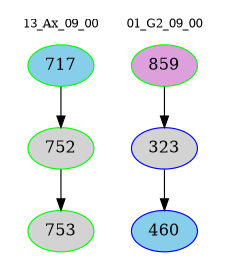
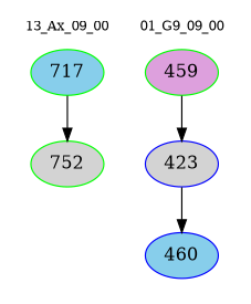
  digraph {
    node [color=green fillcolor=lightgrey style=filled]
    edge [color=black]
    n1 [fillcolor=skyblue label=717]
    n2 [label=752]
-   n3 [label=753]
-   n4 [fillcolor=plum label=859]
-   n5 [color=blue label=323]
+   n4 [fillcolor=plum label=459]
+   n5 [color=blue label=423]
    n6 [color=blue fillcolor=skyblue label=460]
    subgraph cluster_1 {
      color=white
      fontsize=10
      label="13_Ax_09_00"
      n1
      n2
-     n3
    }
    subgraph cluster_2 {
      color=white
      fontsize=10
-     label="01_G2_09_00"
+     label="01_G9_09_00"
      n4
      n5
      n6
    }
    n1 -> n2
-   n2 -> n3
    n4 -> n5
    n5 -> n6
  }
